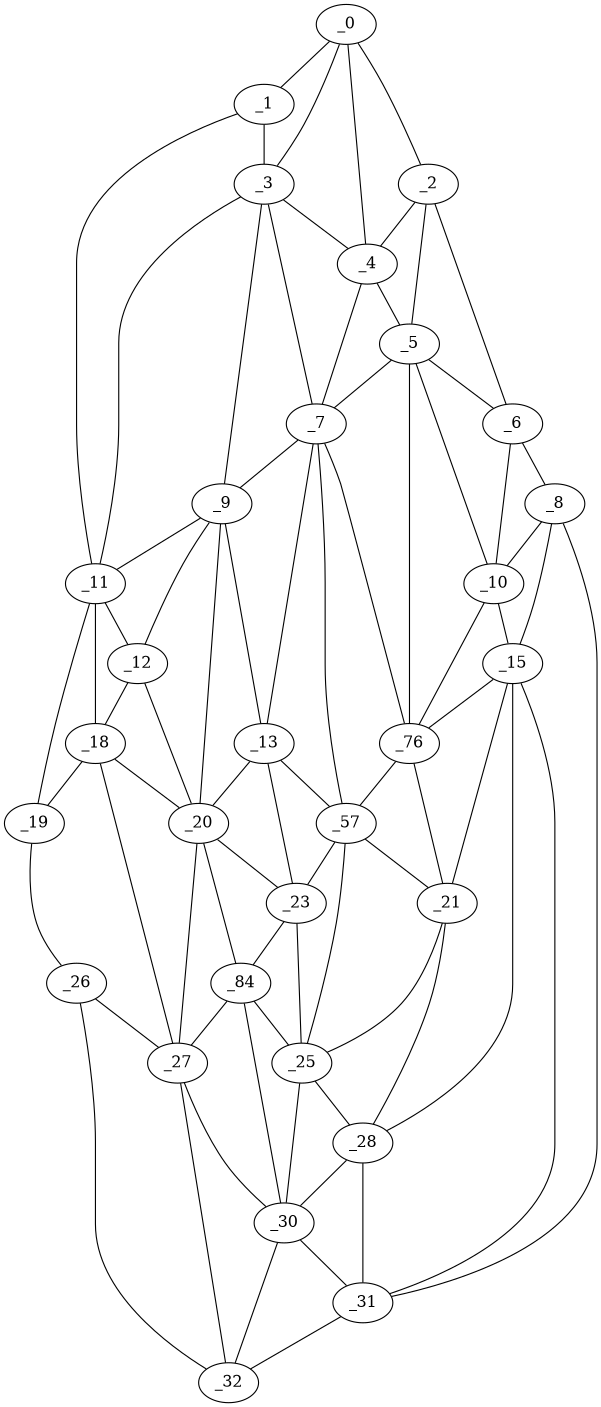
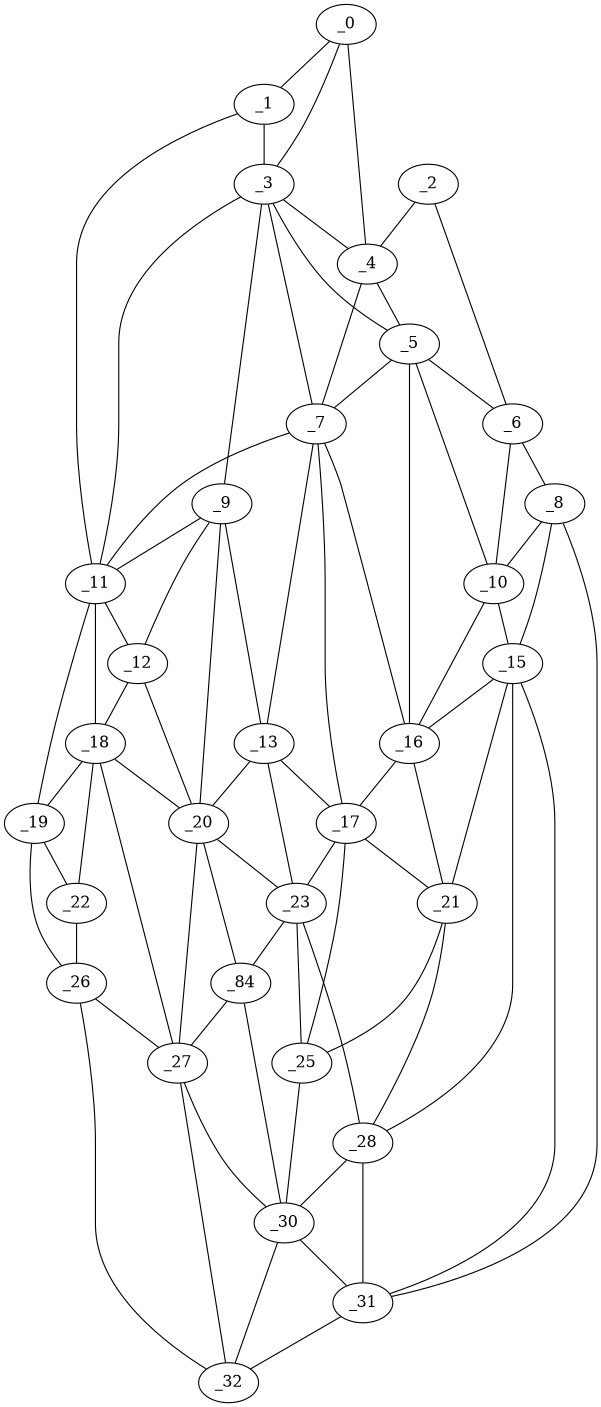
  graph {
    node [x=59 y=47]
    edge [valence=2]
    _0 [x=14 y=66]
    _1 [x=19 y=70]
    _2 [x=26 y=15]
    _3 [x=27 y=71]
    _4 [x=34]
    _11 [y=96]
    _5 [x=36 y=29]
    _6 [x=44 y=8]
    _7 [x=47 y=50]
    _9 [x=53 y=76]
    _12 [x=60 y=84]
    _18 [x=70 y=84]
    _19 [x=70 y=100]
    _10 [y=16]
-   _16 [x=66 y=38 label=_76]
+   _16 [x=66 y=38]
    _8 [x=52 y=7]
    _13 [x=61 y=65]
-   _17 [x=67 y=50 label=_57]
+   _17 [x=67 y=50]
    _20 [x=71 y=72]
    _27 [x=90 y=74]
+   _22 [x=76 y=94]
    _26 [x=86 y=99]
    _15 [x=64 y=18]
    _21 [x=74 y=40]
    _31 [x=103 y=16]
    _23 [x=79 y=65]
    _25 [x=85]
    n28 [label=_84 x=84 y=67]
    _28 [x=94 y=28]
    _32 [x=120 y=77]
    _30 [x=100 y=43]
    _0 -- _1 [valence=1]
-   _0 -- _2 [valence=1]
    _0 -- _3 [valence=1]
    _0 -- _4
    _1 -- _3
    _1 -- _11
    _2 -- _4 [valence=1]
-   _2 -- _5
+   _3 -- _5
    _2 -- _6 [valence=1]
    _3 -- _4
    _3 -- _11 [valence=1]
    _3 -- _7
    _3 -- _9
    _4 -- _5 [valence=1]
    _4 -- _7 [valence=1]
    _11 -- _12
    _11 -- _18 [valence=1]
    _11 -- _19 [valence=1]
    _5 -- _6
    _5 -- _7
    _5 -- _10 [valence=1]
    _5 -- _16
    _6 -- _10
    _6 -- _8 [valence=1]
-   _7 -- _9
+   _7 -- _11
    _7 -- _16
    _7 -- _13
    _7 -- _17
    _9 -- _11
    _9 -- _12
    _9 -- _13
    _9 -- _20
    _12 -- _18
    _12 -- _20
    _18 -- _19 [valence=1]
    _18 -- _20
    _18 -- _27
+   _18 -- _22
+   _19 -- _22
    _19 -- _26 [valence=1]
    _10 -- _16
    _10 -- _15
    _16 -- _17
    _16 -- _21
    _8 -- _10
    _8 -- _15 [valence=1]
    _8 -- _31 [valence=1]
    _13 -- _17 [valence=1]
    _13 -- _20
    _13 -- _23
    _17 -- _21 [valence=1]
    _17 -- _23
    _17 -- _25
    _20 -- _27
    _20 -- _23 [valence=1]
    _20 -- n28
    _27 -- _32
    _27 -- _30
+   _22 -- _26 [valence=1]
    _26 -- _27
    _26 -- _32 [valence=1]
    _15 -- _16
    _15 -- _21
    _15 -- _31
    _15 -- _28 [valence=1]
    _21 -- _25
    _21 -- _28
    _31 -- _32 [valence=1]
    _23 -- _25 [valence=1]
    _23 -- n28 [valence=1]
-   _25 -- _28
+   _23 -- _28
    _25 -- _30 [valence=1]
    n28 -- _27
-   n28 -- _25
    n28 -- _30
    _28 -- _31
    _28 -- _30 [valence=1]
    _30 -- _31
    _30 -- _32 [valence=1]
  }
